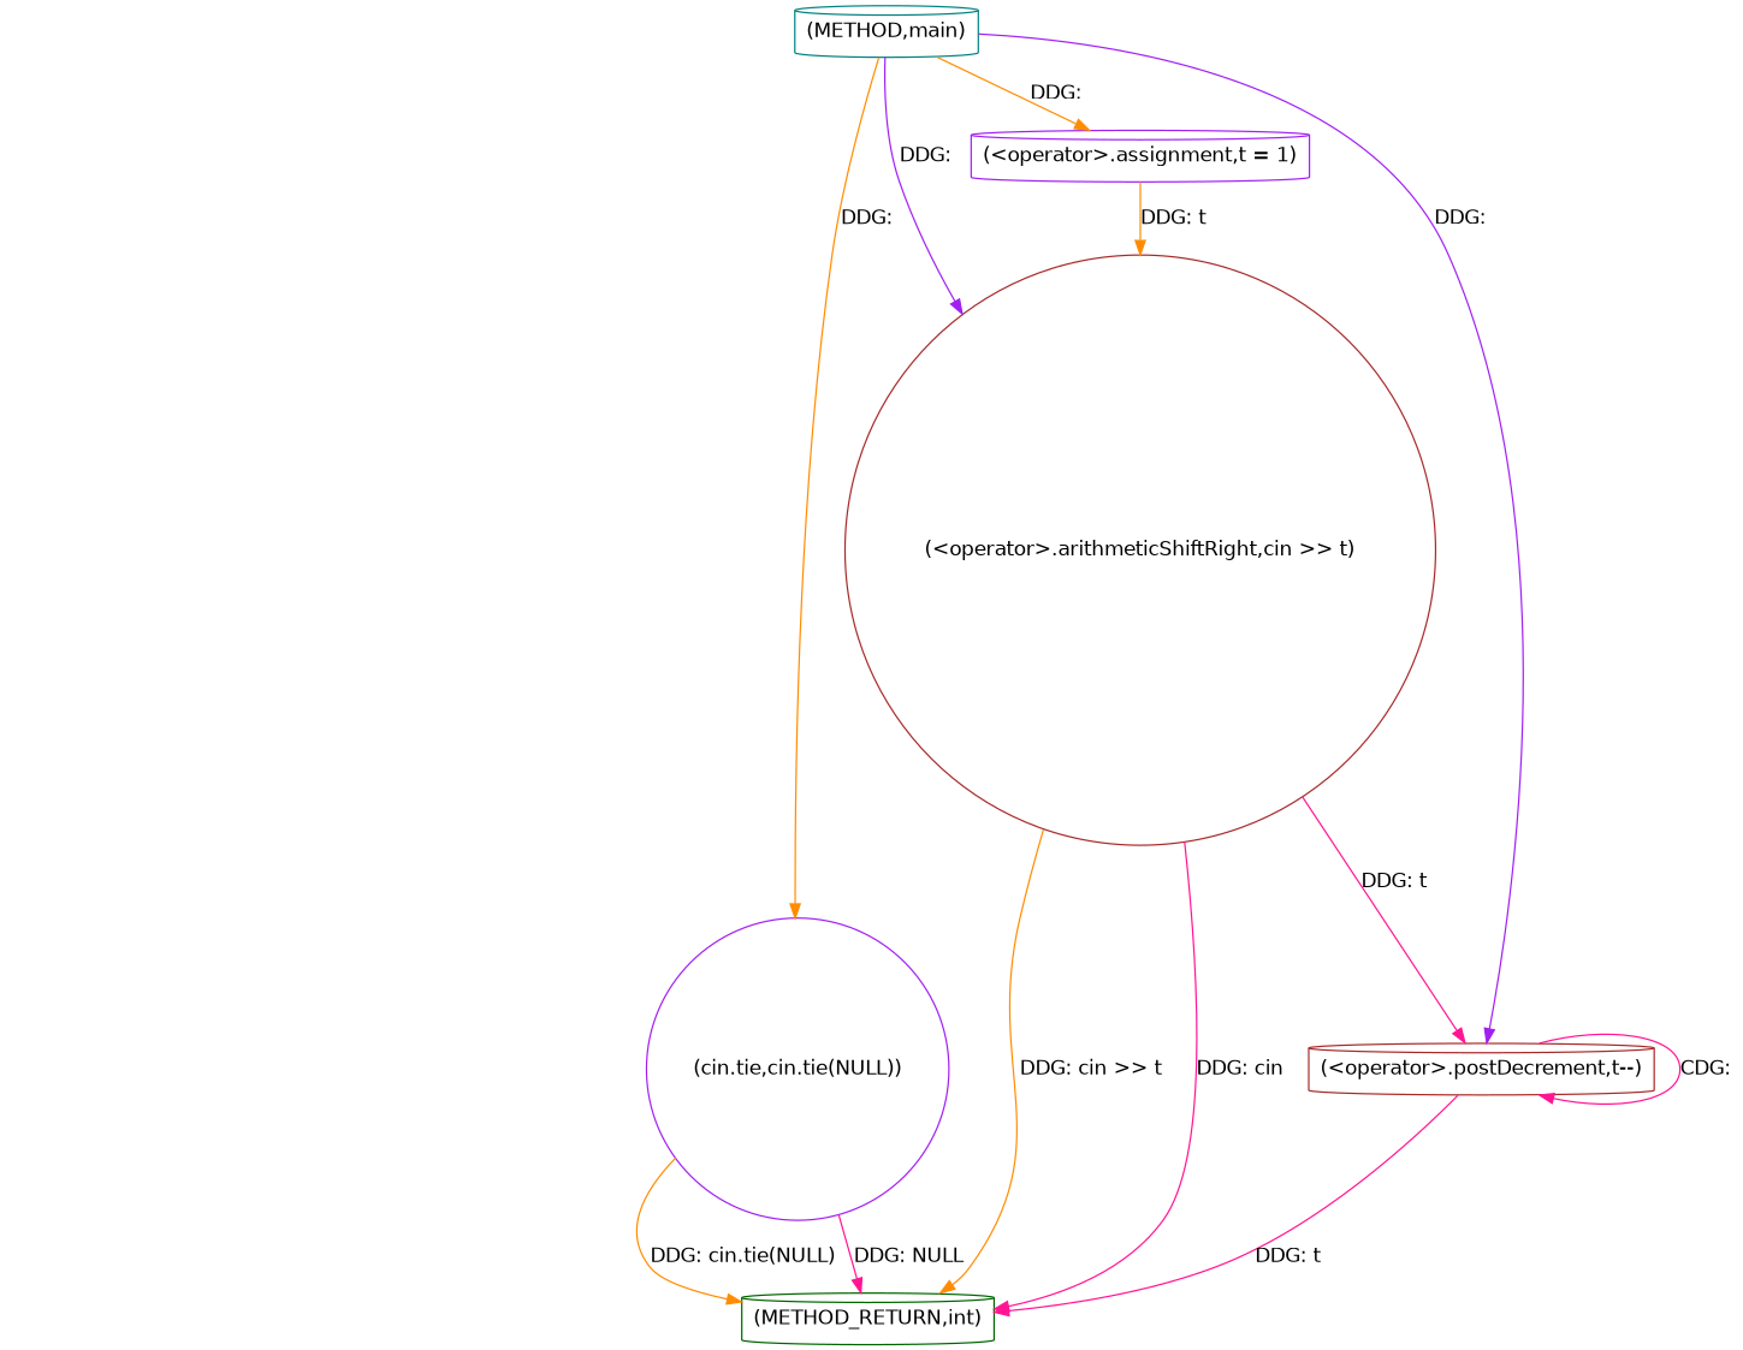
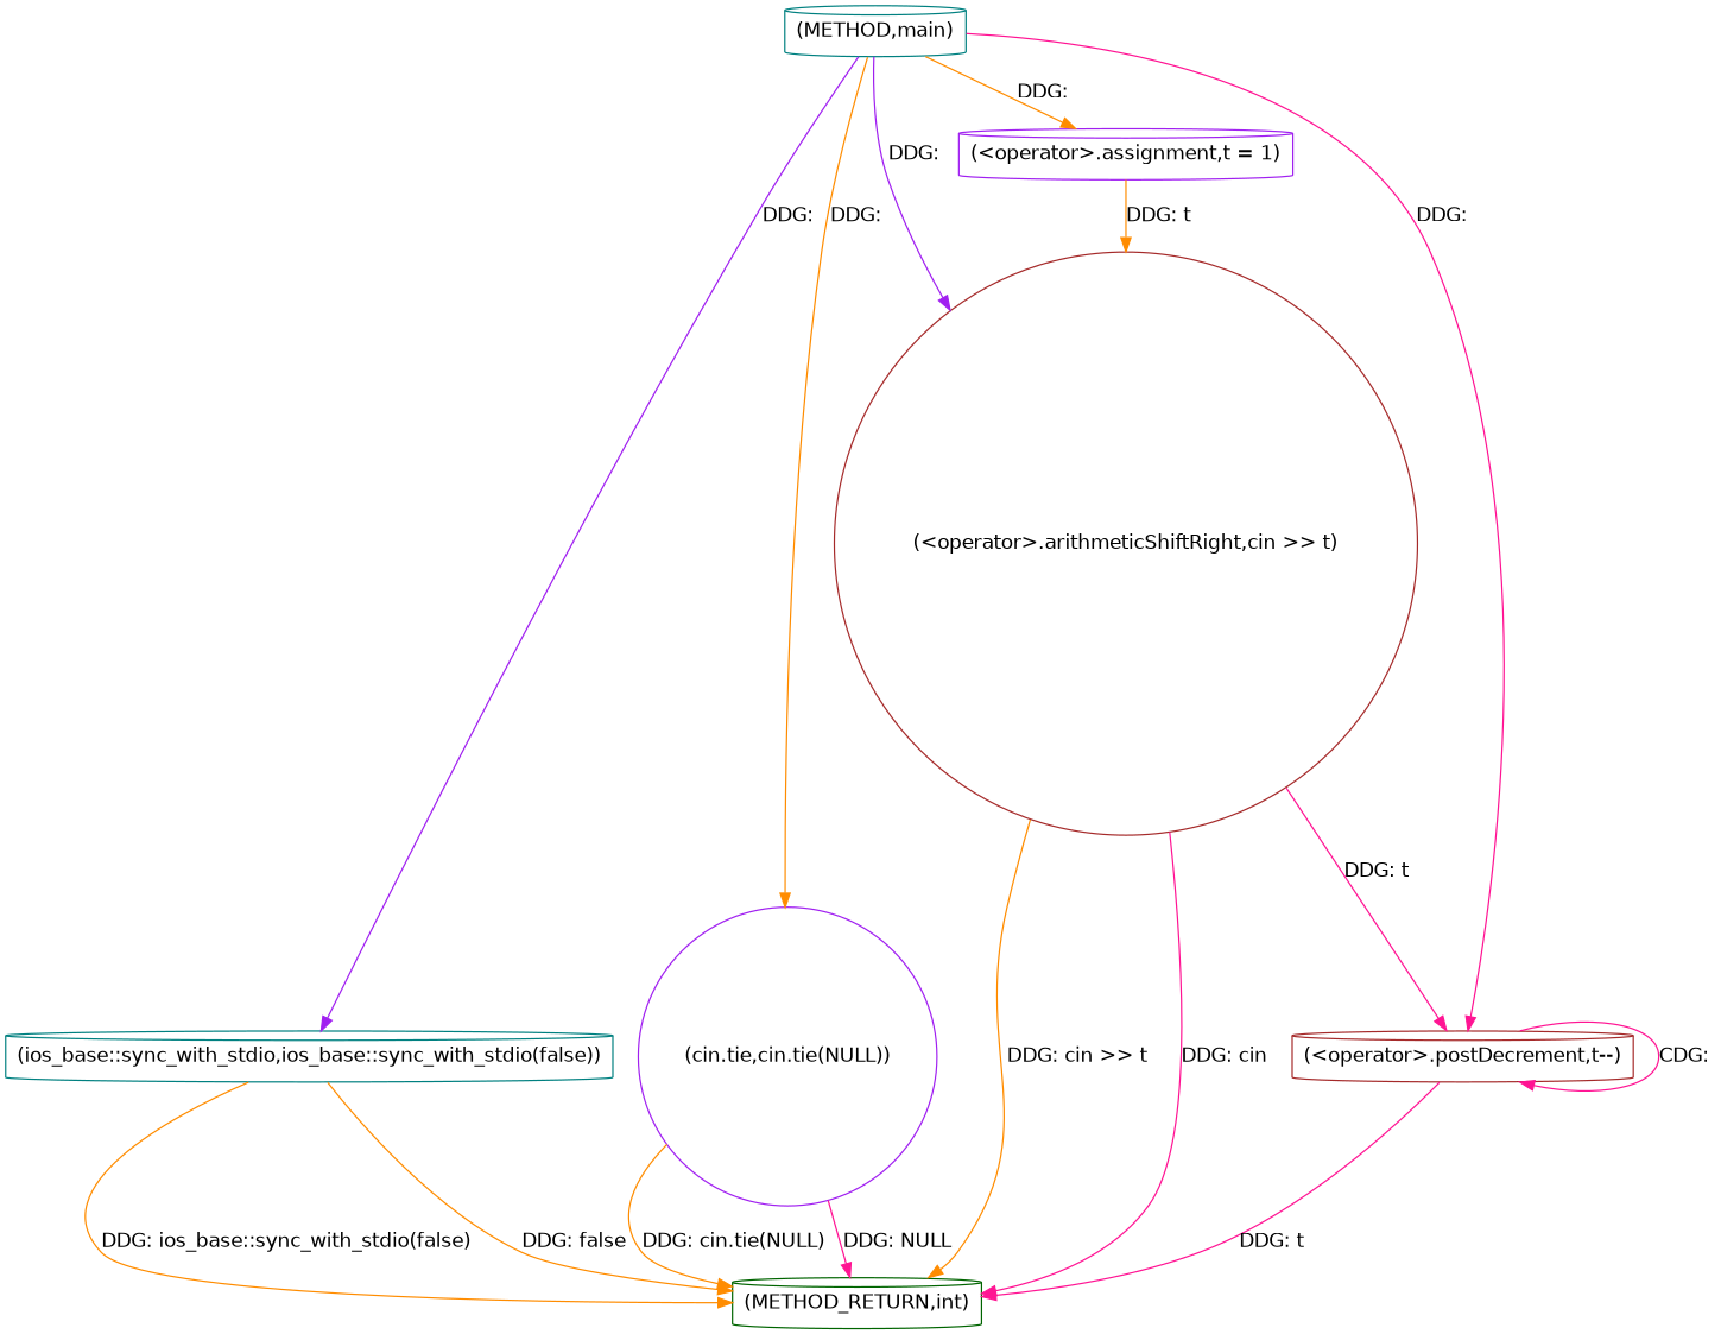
  digraph {
    fontname="DejaVu Sans"
    node [color=teal fontname="DejaVu Sans" shape=cylinder]
    edge [color=darkorange fontname="DejaVu Sans"]
    n1 [label="(METHOD,main)"]
+   n2 [label="(ios_base::sync_with_stdio,ios_base::sync_with_stdio(false))"]
    n3 [color=purple label="(cin.tie,cin.tie(NULL))" shape=circle]
    n4 [color=purple label="(<operator>.assignment,t = 1)"]
    n5 [color=brown label="(<operator>.arithmeticShiftRight,cin >> t)" shape=circle]
    n6 [color=brown label="(<operator>.postDecrement,t--)"]
    n7 [color=darkgreen label="(METHOD_RETURN,int)"]
+   n1 -> n2 [color=purple label="DDG: "]
    n1 -> n3 [label="DDG: "]
    n1 -> n4 [label="DDG: "]
    n1 -> n5 [color=purple label="DDG: "]
-   n1 -> n6 [color=purple label="DDG: "]
+   n1 -> n6 [color=deeppink label="DDG: "]
+   n2 -> n7 [label="DDG: ios_base::sync_with_stdio(false)"]
+   n2 -> n7 [label="DDG: false"]
    n3 -> n7 [label="DDG: cin.tie(NULL)"]
    n3 -> n7 [color=deeppink label="DDG: NULL"]
    n4 -> n5 [label="DDG: t"]
    n5 -> n6 [color=deeppink label="DDG: t"]
    n5 -> n7 [label="DDG: cin >> t"]
    n5 -> n7 [color=deeppink label="DDG: cin"]
    n6 -> n6 [color=deeppink label="CDG: "]
    n6 -> n7 [color=deeppink label="DDG: t"]
  }
